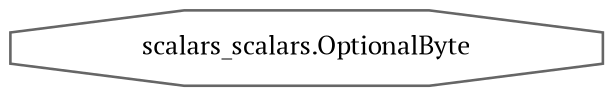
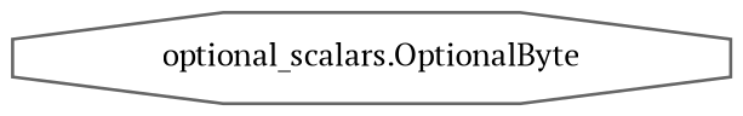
  digraph {
    rankdir=LR
    fontname="PT Serif"
-   n1 [color=grey40 fillcolor=white fontname="PT Serif" fontsize=10 height=0.2 label="scalars_scalars.OptionalByte" shape=octagon style=filled width=0.4]
+   n1 [color=grey40 fillcolor=white fontname="PT Serif" fontsize=10 height=0.2 label="optional_scalars.OptionalByte" shape=octagon style=filled width=0.4]
  }
